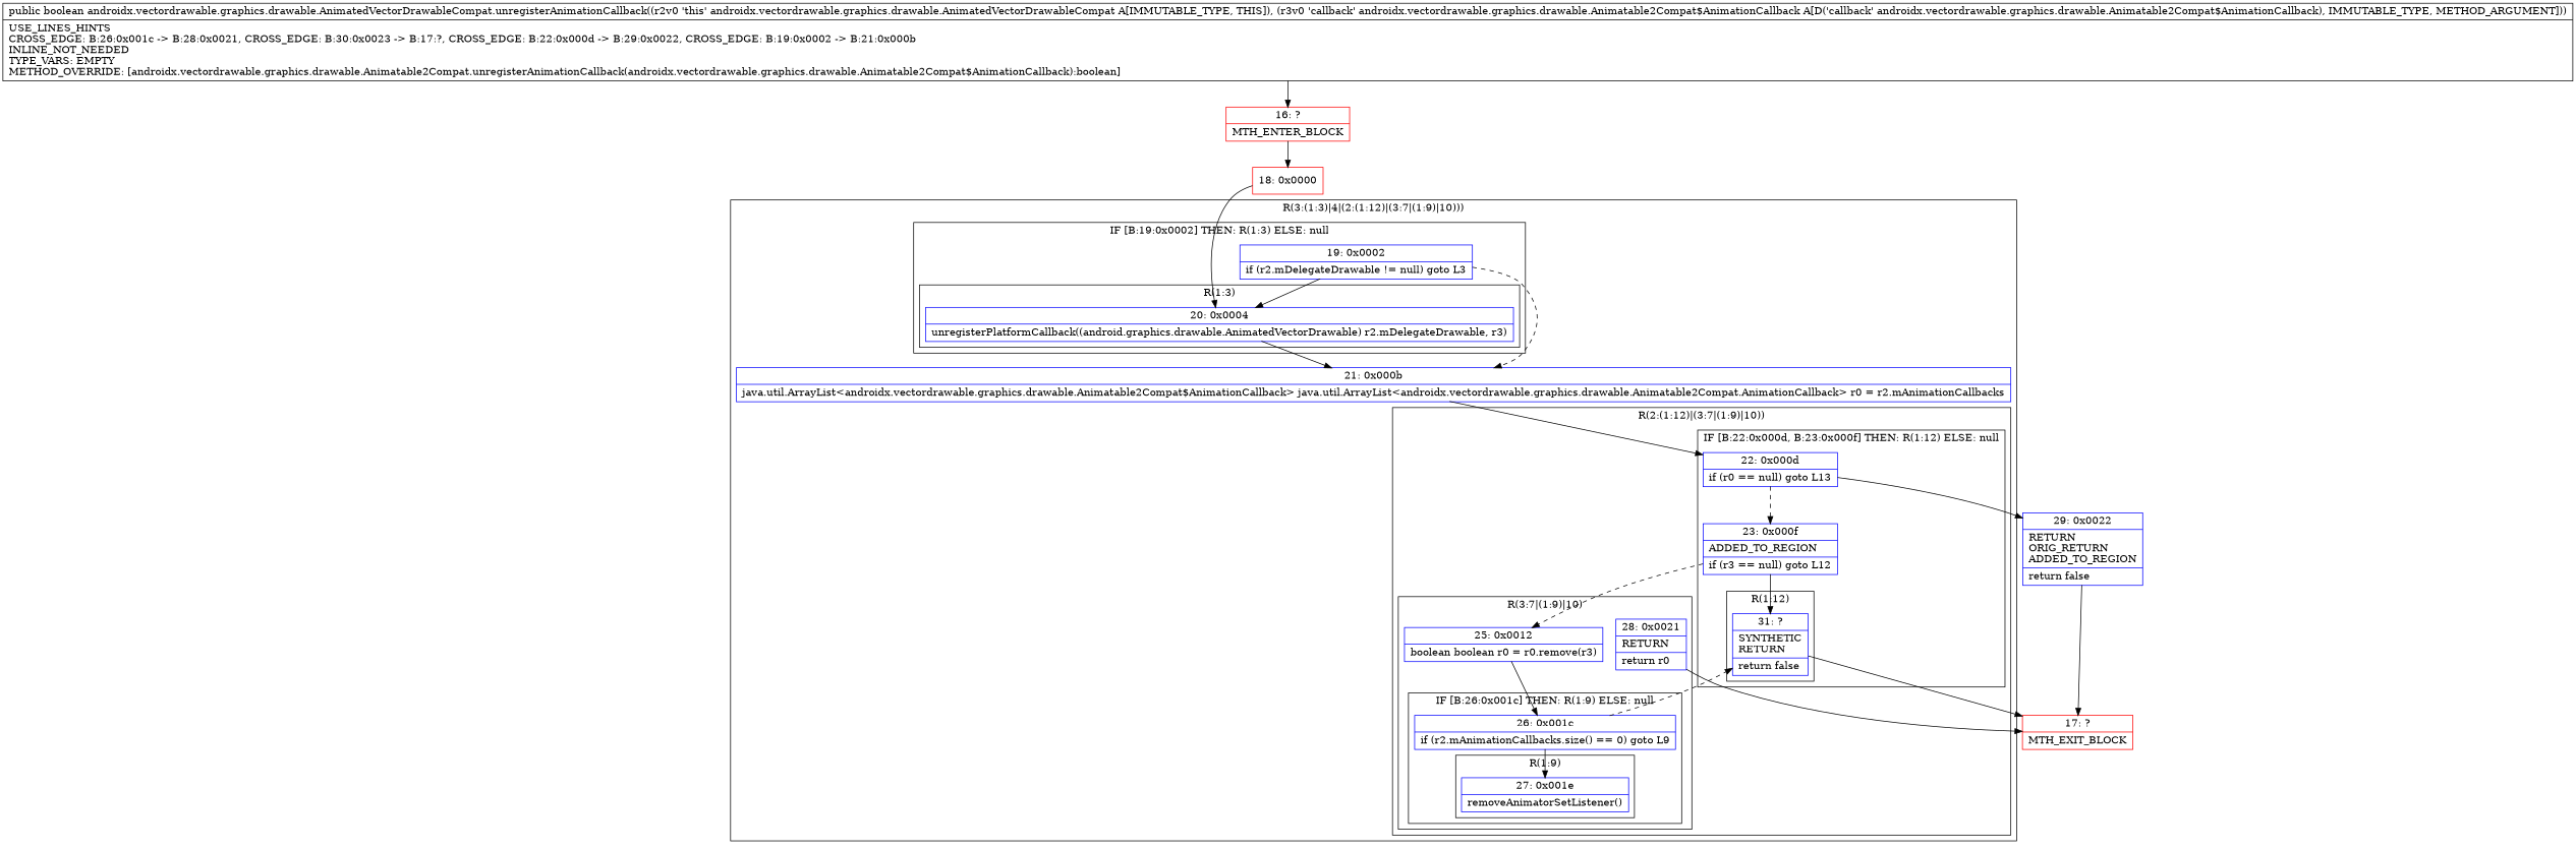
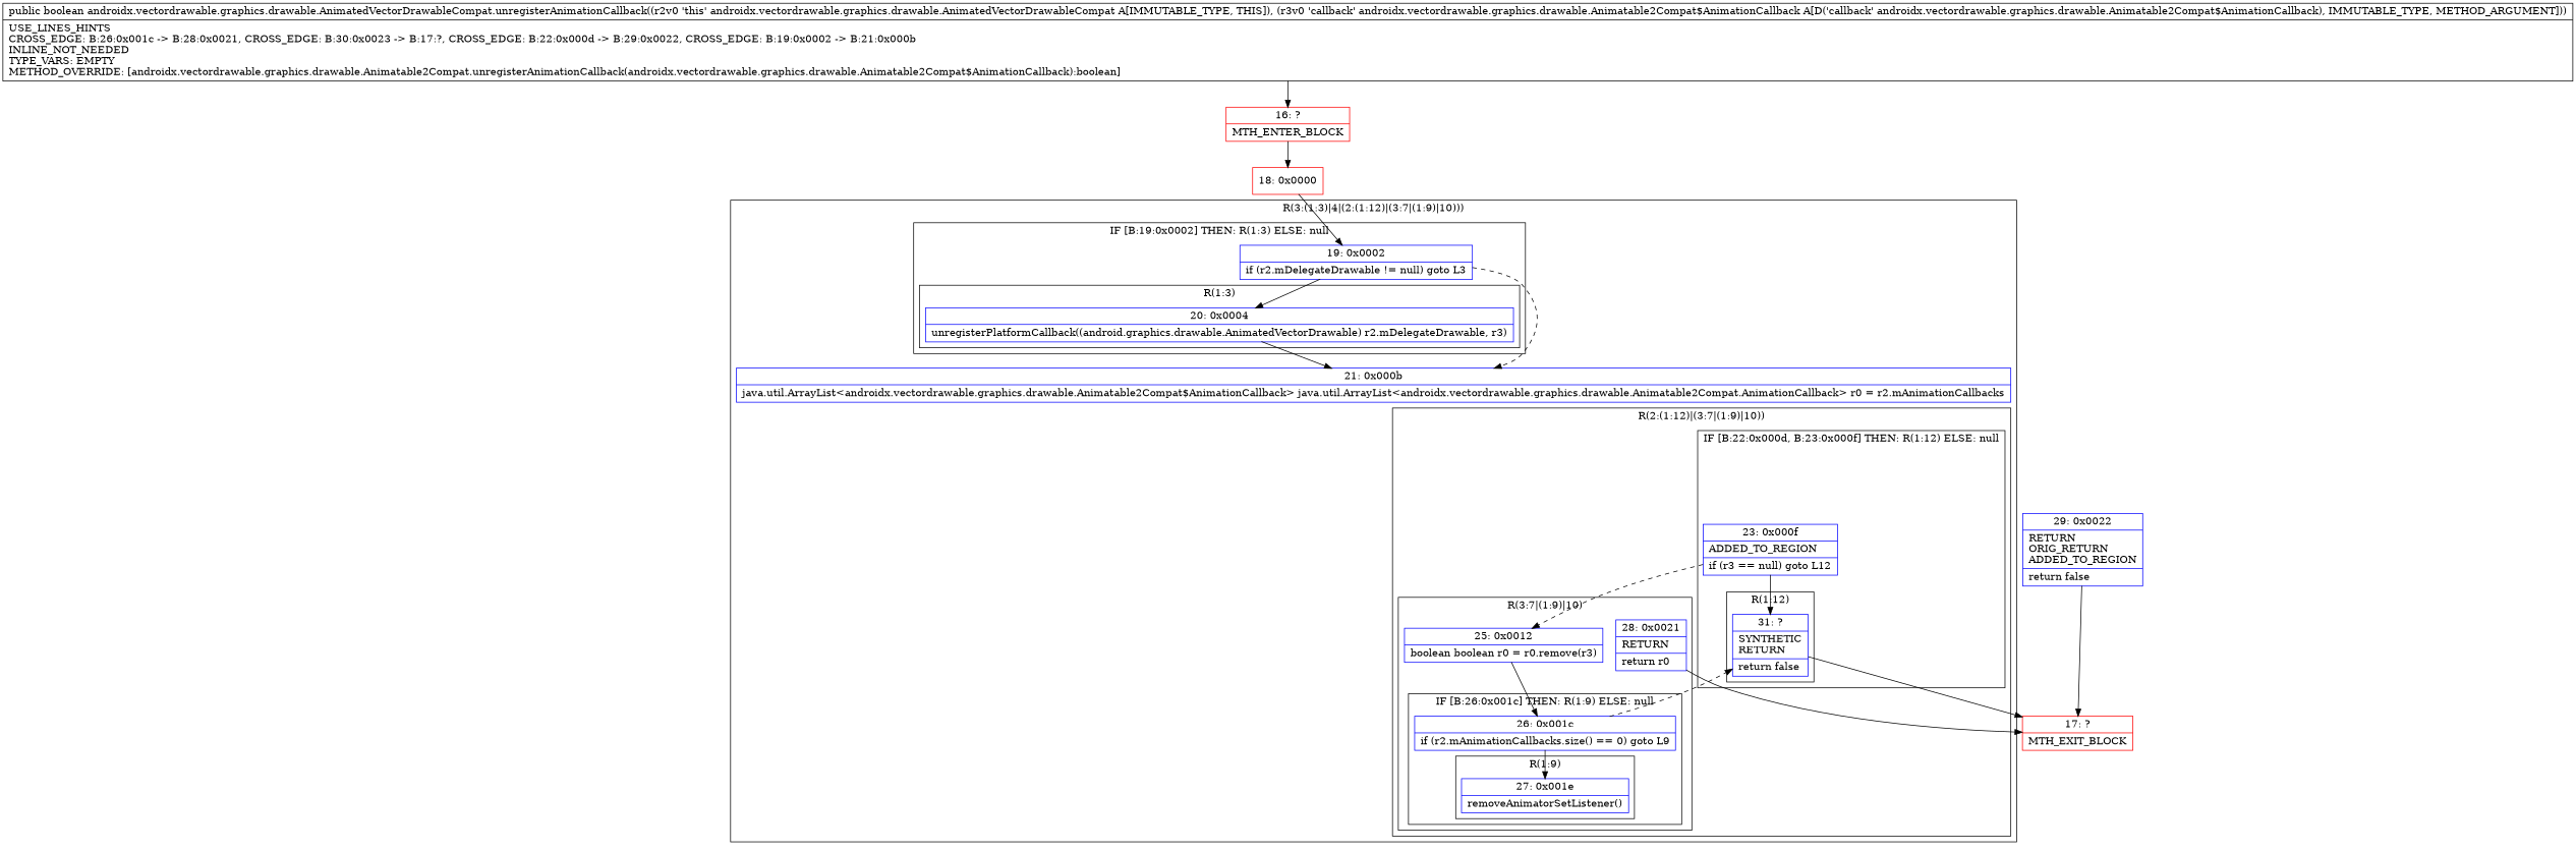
  digraph {
    node [color=blue shape=record]
    n1 [label="{20\:\ 0x0004|unregisterPlatformCallback((android.graphics.drawable.AnimatedVectorDrawable) r2.mDelegateDrawable, r3)\l}"]
    n2 [label="{19\:\ 0x0002|if (r2.mDelegateDrawable != null) goto L3\l}"]
    n3 [label="{31\:\ ?|SYNTHETIC\lRETURN\l|return false\l}"]
-   n4 [label="{22\:\ 0x000d|if (r0 == null) goto L13\l}"]
    n5 [label="{23\:\ 0x000f|ADDED_TO_REGION\l|if (r3 == null) goto L12\l}"]
    n6 [label="{27\:\ 0x001e|removeAnimatorSetListener()\l}"]
    n7 [label="{26\:\ 0x001c|if (r2.mAnimationCallbacks.size() == 0) goto L9\l}"]
    n8 [label="{25\:\ 0x0012|boolean boolean r0 = r0.remove(r3)\l}"]
    n9 [label="{28\:\ 0x0021|RETURN\l|return r0\l}"]
    n10 [label="{21\:\ 0x000b|java.util.ArrayList\<androidx.vectordrawable.graphics.drawable.Animatable2Compat$AnimationCallback\> java.util.ArrayList\<androidx.vectordrawable.graphics.drawable.Animatable2Compat.AnimationCallback\> r0 = r2.mAnimationCallbacks\l}"]
    n11 [color=red label="{17\:\ ?|MTH_EXIT_BLOCK\l}"]
    n12 [label="{29\:\ 0x0022|RETURN\lORIG_RETURN\lADDED_TO_REGION\l|return false\l}"]
    n13 [color=red label="{16\:\ ?|MTH_ENTER_BLOCK\l}"]
    n14 [color=red label="{18\:\ 0x0000}"]
    n15 [label="{public boolean androidx.vectordrawable.graphics.drawable.AnimatedVectorDrawableCompat.unregisterAnimationCallback((r2v0 'this' androidx.vectordrawable.graphics.drawable.AnimatedVectorDrawableCompat A[IMMUTABLE_TYPE, THIS]), (r3v0 'callback' androidx.vectordrawable.graphics.drawable.Animatable2Compat$AnimationCallback A[D('callback' androidx.vectordrawable.graphics.drawable.Animatable2Compat$AnimationCallback), IMMUTABLE_TYPE, METHOD_ARGUMENT]))  | USE_LINES_HINTS\lCROSS_EDGE: B:26:0x001c \-\> B:28:0x0021, CROSS_EDGE: B:30:0x0023 \-\> B:17:?, CROSS_EDGE: B:22:0x000d \-\> B:29:0x0022, CROSS_EDGE: B:19:0x0002 \-\> B:21:0x000b\lINLINE_NOT_NEEDED\lTYPE_VARS: EMPTY\lMETHOD_OVERRIDE: [androidx.vectordrawable.graphics.drawable.Animatable2Compat.unregisterAnimationCallback(androidx.vectordrawable.graphics.drawable.Animatable2Compat$AnimationCallback):boolean]\l}" color=""]
    subgraph cluster_1 {
      label="R(3:(1:3)|4|(2:(1:12)|(3:7|(1:9)|10)))"
      n10
      subgraph cluster_2 {
        label="IF [B:19:0x0002] THEN: R(1:3) ELSE: null"
        n2
        subgraph cluster_3 {
          label="R(1:3)"
          n1
        }
      }
      subgraph cluster_4 {
        label="R(2:(1:12)|(3:7|(1:9)|10))"
        subgraph cluster_5 {
          label="IF [B:22:0x000d, B:23:0x000f] THEN: R(1:12) ELSE: null"
-         n4
          n5
          subgraph cluster_6 {
            label="R(1:12)"
            n3
          }
        }
        subgraph cluster_7 {
          label="R(3:7|(1:9)|10)"
          n8
          n9
          subgraph cluster_8 {
            label="IF [B:26:0x001c] THEN: R(1:9) ELSE: null"
            n7
            subgraph cluster_9 {
              label="R(1:9)"
              n6
            }
          }
        }
      }
    }
    n1 -> n10
    n2 -> n1
    n2 -> n10 [style=dashed]
    n3 -> n11
-   n4 -> n5 [style=dashed]
-   n4 -> n12
    n5 -> n3
    n5 -> n8 [style=dashed]
    n7 -> n3 [style=dashed]
    n7 -> n6
    n8 -> n7
    n9 -> n11
-   n10 -> n4
    n12 -> n11
    n13 -> n14
-   n14 -> n1
+   n14 -> n2
    n15 -> n13
  }
